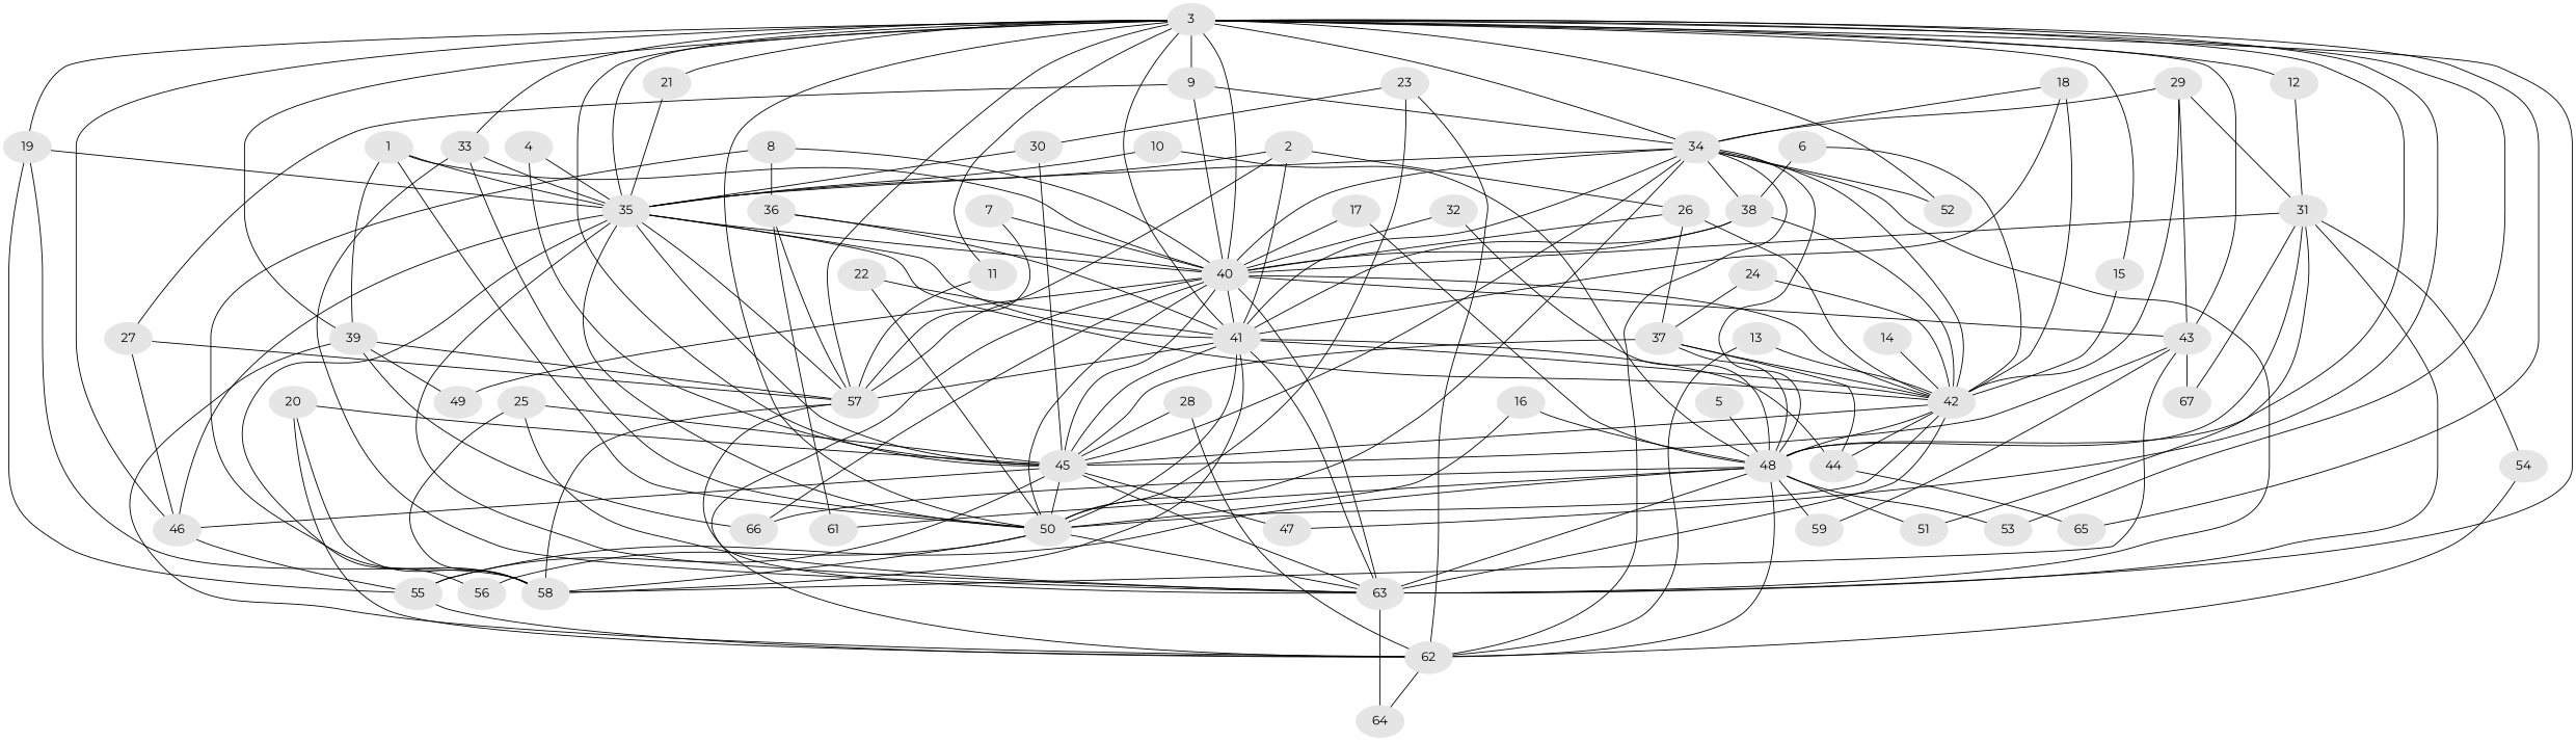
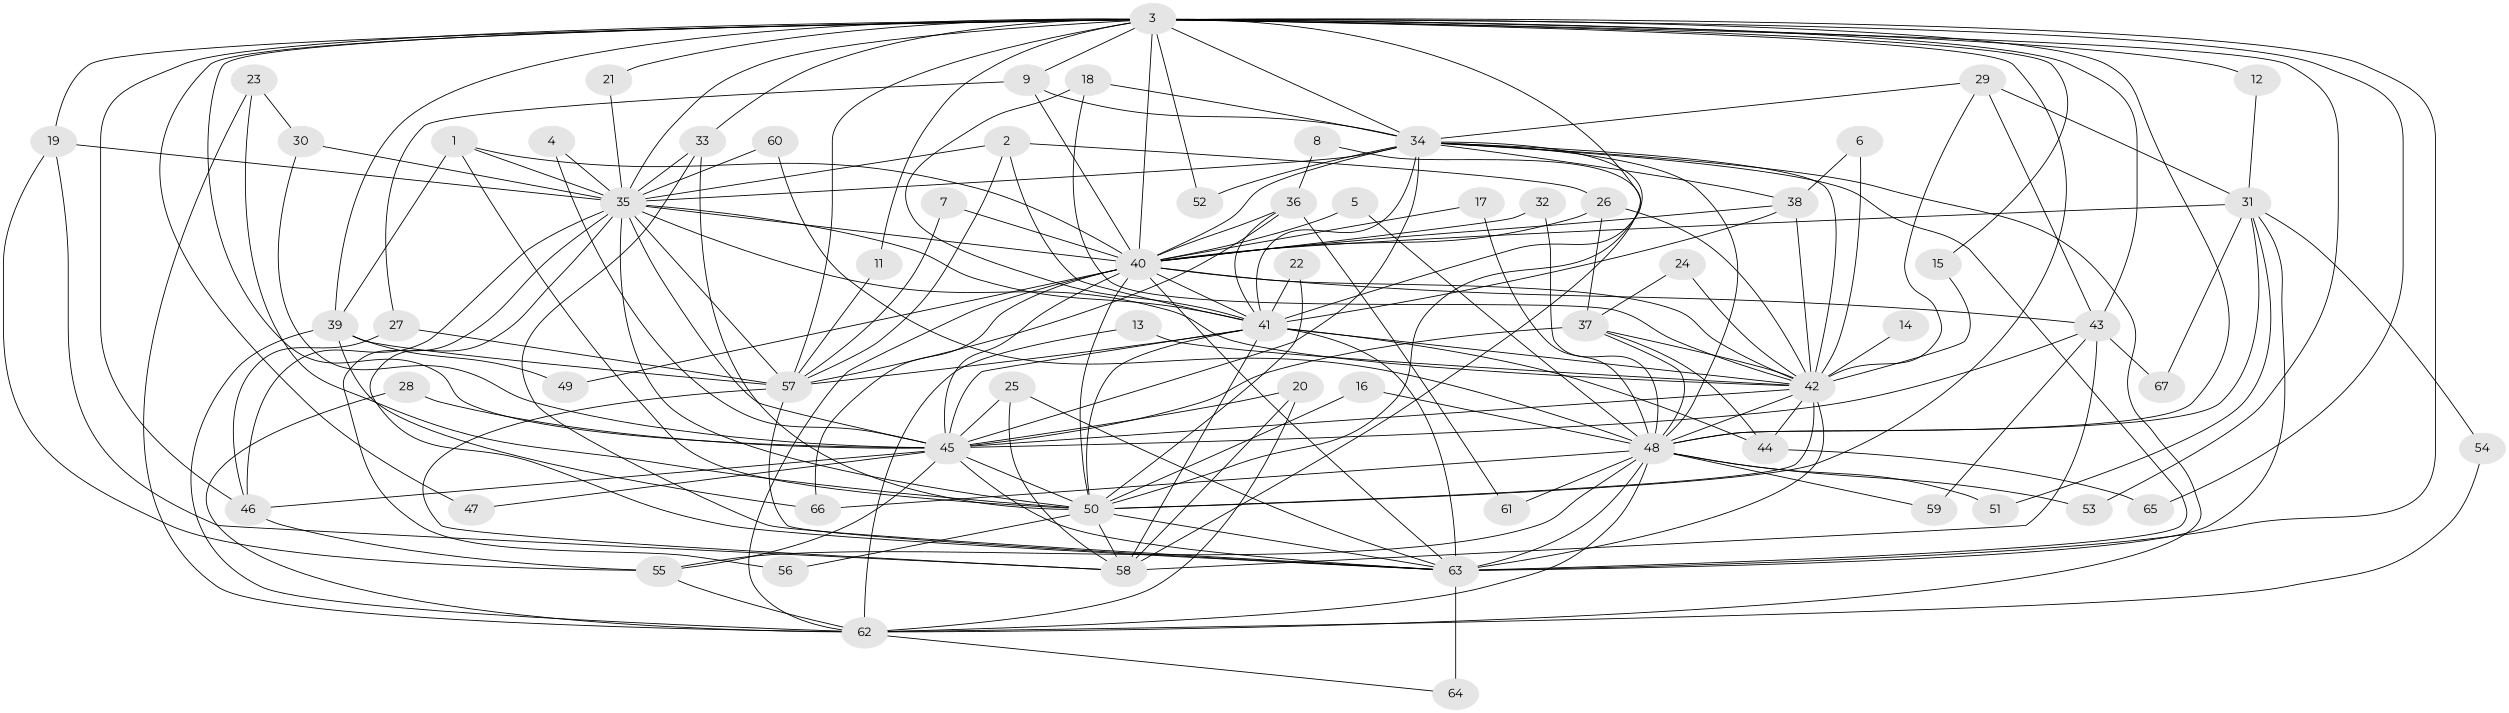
  graph {
    fontname=Montserrat
    node [color=gray90 fontname=Montserrat style=filled]
    edge [fontname=Montserrat weight=1.0]
    1
    35
    39
    40
    50
    41
    57
    42
    45
    46
    63
    56
    62
    49
    66
    43
    58
    2
    26
    37
    44
    3
    9
    11
    12
    15
    19
    21
    33
    34
    47
    48
    52
    53
    65
    27
    31
    55
    38
    67
    59
    51
    61
    64
    4
    5
    6
    7
    8
    36
-   10
+   10 [label=60]
    54
    13
    14
    16
    17
    18
    20
    22
    23
    30
    24
    25
    28
    29
    32
    1 -- 35
    1 -- 39
    1 -- 40
    1 -- 50
    35 -- 40
    35 -- 50
    35 -- 41
    35 -- 57 [weight=2.0]
    35 -- 42 [weight=2.0]
    35 -- 45
    35 -- 46 [weight=2.0]
    35 -- 63
    35 -- 56
    39 -- 57 [weight=3.0]
    39 -- 62
    39 -- 49
    39 -- 66
    40 -- 50 [weight=2.0]
    40 -- 41 [weight=2.0]
    40 -- 42
    40 -- 45 [weight=2.0]
    40 -- 63
    40 -- 62
    40 -- 49
    40 -- 66
    40 -- 43
    50 -- 63
    50 -- 56
    50 -- 58
    41 -- 50 [weight=3.0]
    41 -- 57
    41 -- 42
    41 -- 45 [weight=2.0]
    41 -- 63
    41 -- 58
    41 -- 44 [weight=2.0]
    57 -- 63
    57 -- 58
    42 -- 50 [weight=2.0]
    42 -- 45
    42 -- 63 [weight=2.0]
    42 -- 44
    42 -- 48
    45 -- 50
    45 -- 46
    45 -- 63
    45 -- 47
    45 -- 55 [weight=2.0]
    46 -- 55
    63 -- 64 [weight=2.0]
    62 -- 64
    43 -- 45
    43 -- 58
    43 -- 67
    43 -- 59
    2 -- 35
    2 -- 41
    2 -- 57
    2 -- 26
    26 -- 40
    26 -- 42
    26 -- 37
    37 -- 42
    37 -- 45 [weight=2.0]
    37 -- 44 [weight=2.0]
    37 -- 48
    44 -- 65
    3 -- 35 [weight=3.0]
    3 -- 39
    3 -- 40 [weight=3.0]
    3 -- 50 [weight=2.0]
    3 -- 41 [weight=2.0]
    3 -- 57
    3 -- 45 [weight=2.0]
    3 -- 46
    3 -- 63 [weight=3.0]
    3 -- 43
    3 -- 9
    3 -- 11
    3 -- 12
    3 -- 15
    3 -- 19
    3 -- 21
    3 -- 33
    3 -- 34 [weight=2.0]
    3 -- 47
    3 -- 48
    3 -- 52
    3 -- 53
    3 -- 65
    9 -- 40
    9 -- 34
    9 -- 27
    11 -- 57
    12 -- 31
    15 -- 42
    19 -- 35
    19 -- 58
    19 -- 55
    21 -- 35
    33 -- 35 [weight=2.0]
    33 -- 50
    33 -- 63
    34 -- 35
    34 -- 40
    34 -- 50
    34 -- 41
    34 -- 42
    34 -- 45
    34 -- 63
    34 -- 62
    34 -- 48
    34 -- 52
    34 -- 38
    48 -- 63
    48 -- 62
    48 -- 66
    48 -- 53
    48 -- 55
    48 -- 59
    48 -- 51
    48 -- 61
    27 -- 57
    27 -- 46
    31 -- 40 [weight=2.0]
    31 -- 63
    31 -- 48
    31 -- 67
    31 -- 51
    31 -- 54
    55 -- 62
    38 -- 40
    38 -- 41
    38 -- 42
    4 -- 35
    4 -- 45
-   8 -- 40
+   5 -- 40
    5 -- 48
    6 -- 42
    6 -- 38
    7 -- 40
    7 -- 57
    8 -- 58
    8 -- 36
    36 -- 40
    36 -- 41 [weight=2.0]
    36 -- 57
    36 -- 61
    10 -- 35
    10 -- 48
    54 -- 62
    13 -- 42
    13 -- 62
    14 -- 42
    16 -- 50
    16 -- 48
    17 -- 40
    17 -- 48
    18 -- 41
    18 -- 42 [weight=3.0]
    18 -- 34
    20 -- 45
    20 -- 62
    20 -- 58
    22 -- 50
    22 -- 41
    23 -- 50
    23 -- 62
    23 -- 30
    30 -- 35
    30 -- 45 [weight=2.0]
    24 -- 42
    24 -- 37
    25 -- 45
    25 -- 63
    25 -- 58
    28 -- 45
    28 -- 62
    29 -- 42
    29 -- 43
    29 -- 34
    29 -- 31
    32 -- 40 [weight=2.0]
    32 -- 48
  }
